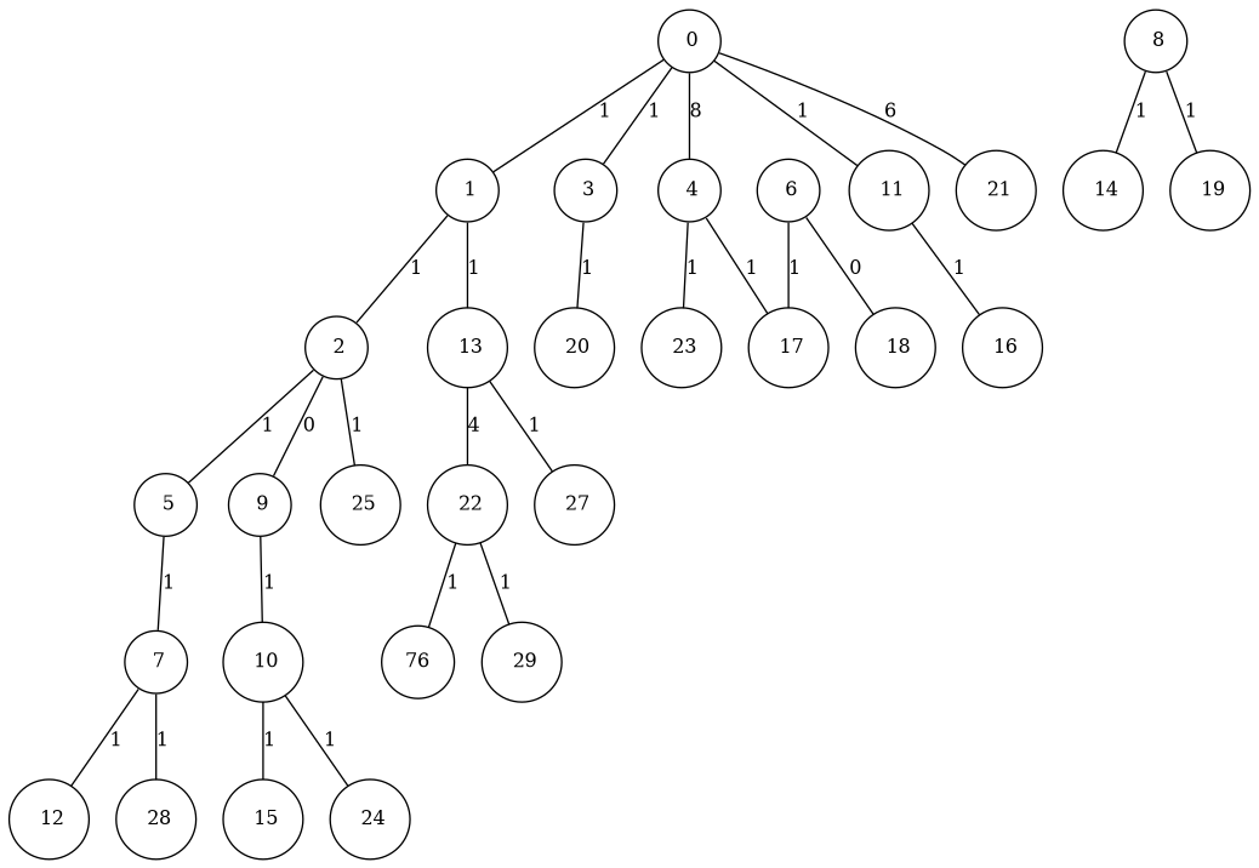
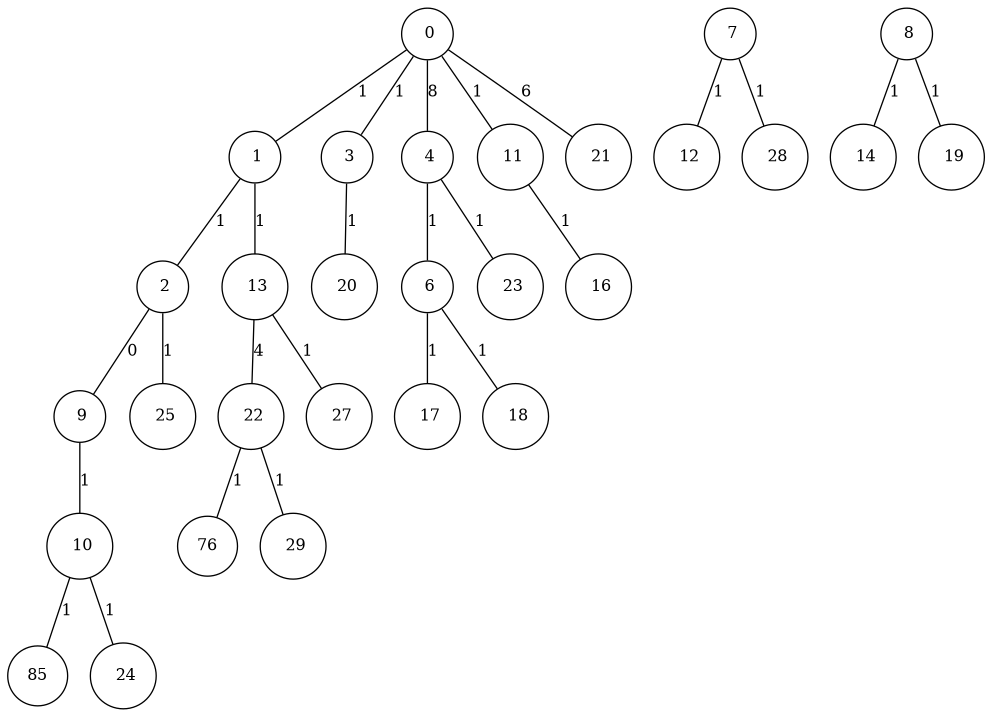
  graph {
    fixedsize="true;"
    node [color=black fontsize=12 hight=.12 shape=circle]
    edge [fontsize=12]
    n1 [label=" 0" width=.12]
    n2 [label=" 1" width=.12]
    n3 [label=" 3" width=.12]
    n4 [label=" 4" width=.12]
    n5 [label=" 11" width=.12]
    n6 [label=" 21" width=.12]
    n7 [label=" 2" width=.12]
    n8 [label=" 13" width=.12]
    n9 [label=" 20" width=.12]
    n10 [label=" 6" width=.12]
    n11 [label=" 23" width=.12]
    n12 [label=" 16" width=.12]
-   n13 [label=" 5" width=.12]
    n14 [label=" 9" width=.12]
    n15 [label=" 25" width=.12]
    n16 [label=" 22" width=.12]
    n17 [label=" 27" width=.12]
    n18 [label=" 7" width=.12]
    n19 [label=" 10" width=.12]
    n20 [label=" 8" width=.12]
    n21 [label=" 14" width=.12]
    n22 [label=" 19" width=.12]
    n23 [label=" 17" width=.12]
    n24 [label=" 18" width=.12]
    n25 [label=" 12" width=.12]
    n26 [label=" 28" width=.12]
-   n27 [label=" 15" width=.12]
+   n27 [label=85 width=.12]
    n28 [label=" 24" width=.12]
    n29 [label=76 width=.12]
    n30 [label=" 29" width=.12]
    n1 -- n2 [label=1]
    n1 -- n3 [label=1]
    n1 -- n4 [label=8]
    n1 -- n5 [label=1]
    n1 -- n6 [label=6]
    n2 -- n7 [label=1]
    n2 -- n8 [label=1]
    n3 -- n9 [label=1]
-   n4 -- n23 [label=1]
+   n4 -- n10 [label=1]
    n4 -- n11 [label=1]
    n5 -- n12 [label=1]
-   n7 -- n13 [label=1]
    n7 -- n14 [label=0]
    n7 -- n15 [label=1]
    n8 -- n16 [label=4]
    n8 -- n17 [label=1]
    n10 -- n23 [label=1]
-   n10 -- n24 [label=0]
-   n13 -- n18 [label=1]
+   n10 -- n24 [label=1]
    n14 -- n19 [label=1]
    n16 -- n29 [label=1]
    n16 -- n30 [label=1]
    n18 -- n25 [label=1]
    n18 -- n26 [label=1]
    n19 -- n27 [label=1]
    n19 -- n28 [label=1]
    n20 -- n21 [label=1]
    n20 -- n22 [label=1]
  }
